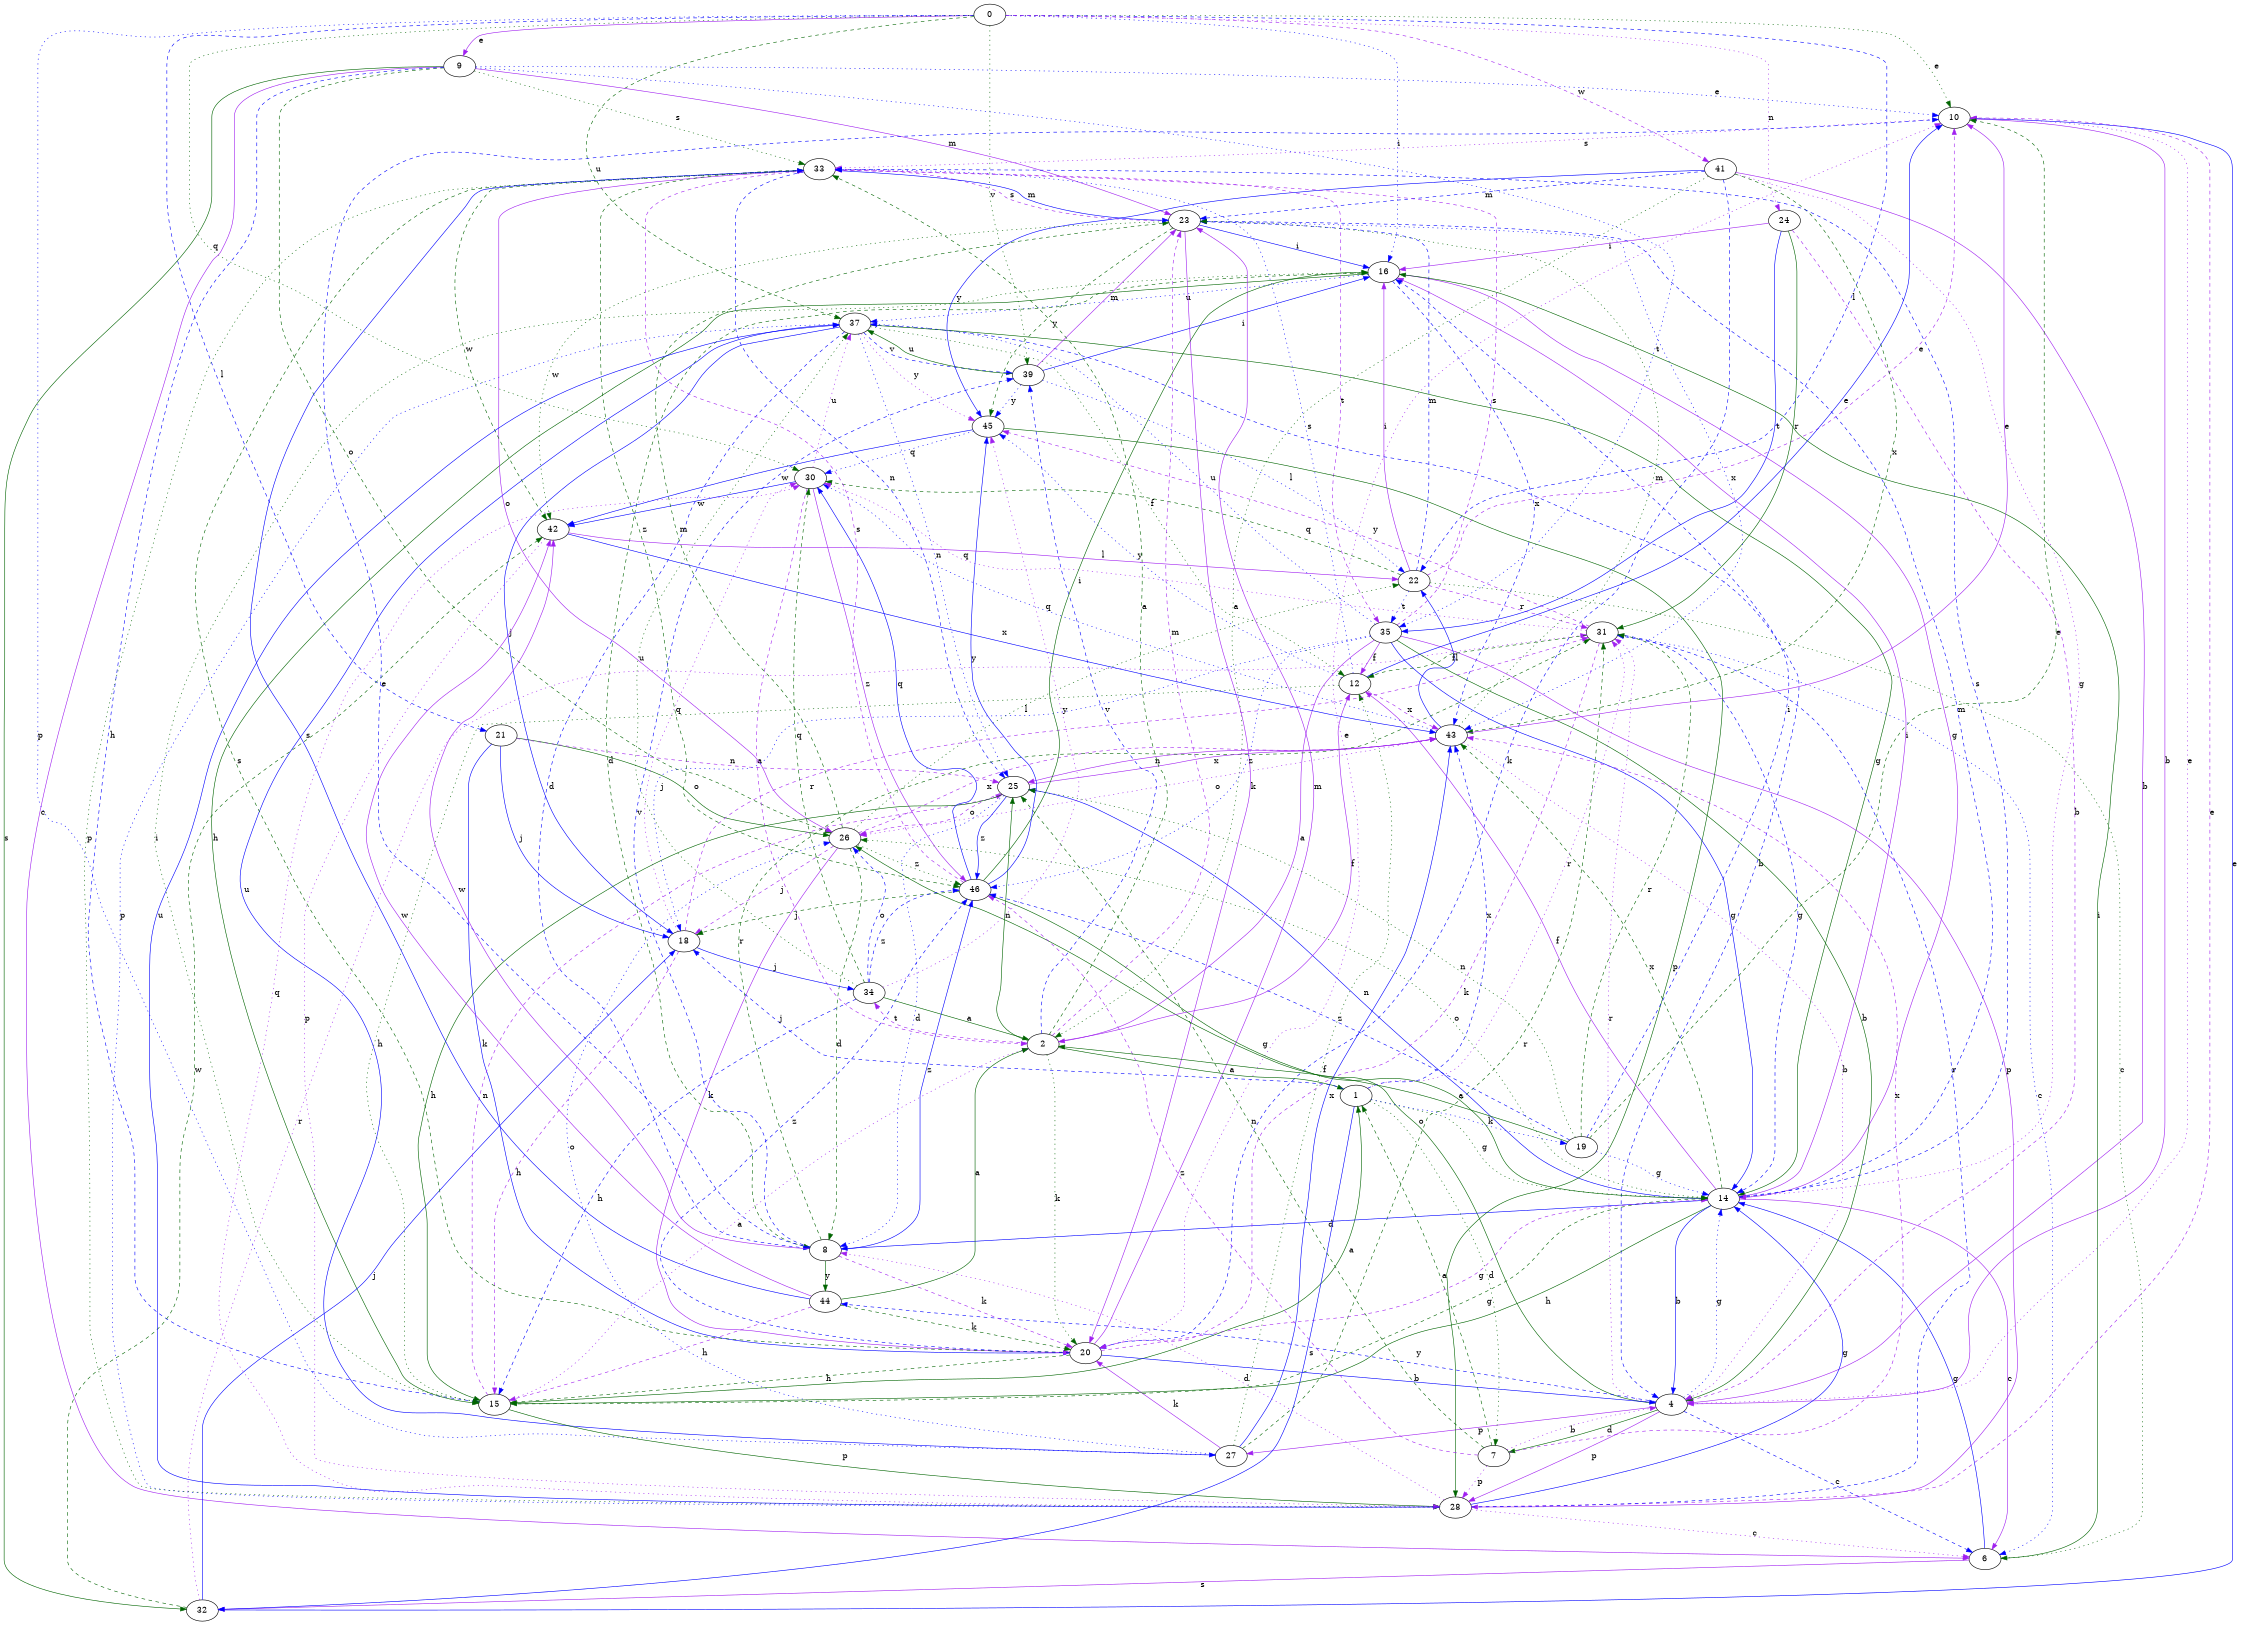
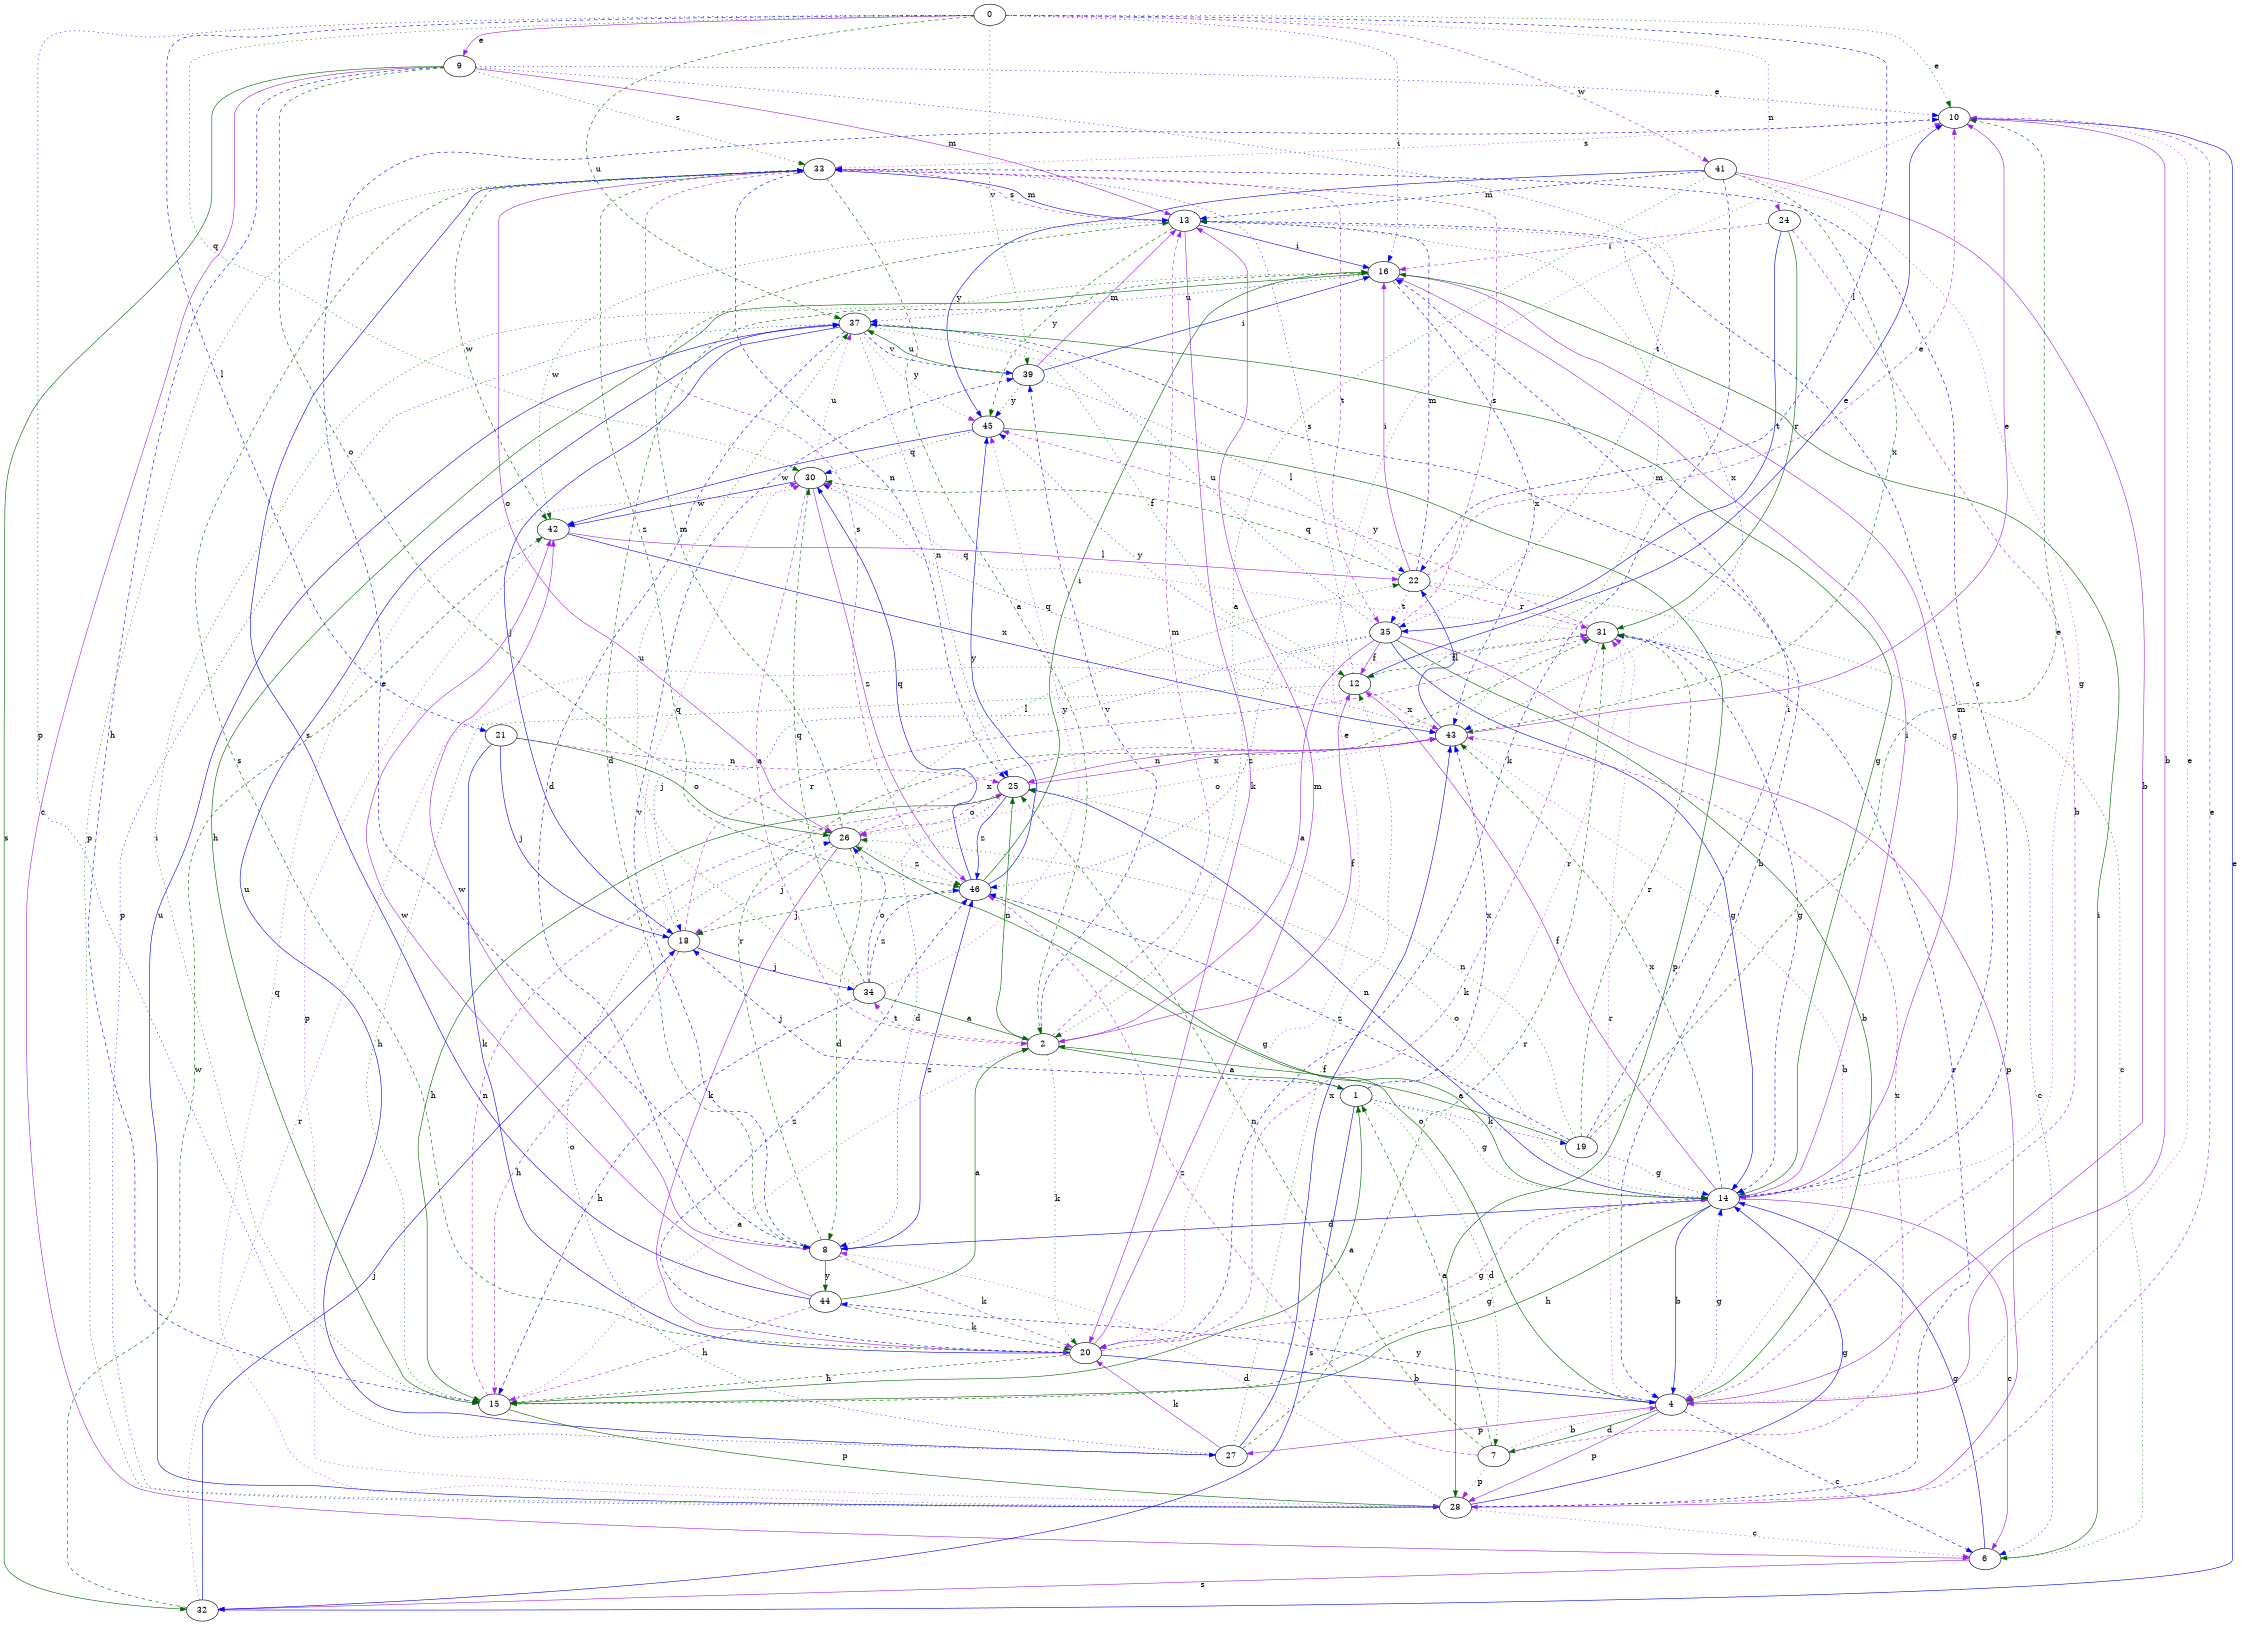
  strict digraph {
    edge [color=blue style=solid]
    0
    9
    10
    16
    21
    22
    24
    27
    30
    37
    39
    41
    32
-   23
+   23 [label=13]
    6
    26
    15
    33
    35
    4
    14
    43
    8
    18
    20
    25
    31
    12
    2
    46
    42
    28
    45
    1
    7
    19
    34
    44
    0 -> 9 [color=purple label=e]
    0 -> 10 [color=darkgreen label=e style=dotted]
    0 -> 16 [label=i style=dotted]
    0 -> 21 [label=l style=dashed]
    0 -> 22 [label=l style=dashed]
    0 -> 24 [color=purple label=n style=dotted]
    0 -> 27 [label=p style=dotted]
    0 -> 30 [color=darkgreen label=q style=dotted]
    0 -> 37 [color=darkgreen label=u style=dashed]
    0 -> 39 [color=darkgreen label=v style=dotted]
    0 -> 41 [color=purple label=w style=dashed]
    9 -> 10 [label=e style=dotted]
    9 -> 32 [color=darkgreen label=s]
    9 -> 23 [color=purple label=m]
    9 -> 6 [color=purple label=c]
    9 -> 26 [color=darkgreen label=o style=dashed]
    9 -> 15 [label=h style=dashed]
    9 -> 33 [color=darkgreen label=s style=dotted]
    9 -> 35 [label=t style=dotted]
    10 -> 33 [color=purple label=s style=dotted]
    10 -> 4 [color=purple label=b]
    16 -> 37 [label=u style=dotted]
    16 -> 15 [color=darkgreen label=h]
    16 -> 14 [color=purple label=g]
    16 -> 43 [label=x style=dashed]
    16 -> 8 [color=darkgreen label=d style=dashed]
    21 -> 26 [color=darkgreen label=o]
    21 -> 18 [label=j]
    21 -> 20 [label=k]
    21 -> 25 [color=purple label=n style=dashed]
    22 -> 10 [color=purple label=e style=dashed]
    22 -> 16 [color=purple label=i]
    22 -> 30 [color=darkgreen label=q style=dashed]
    22 -> 23 [label=m style=dashed]
    22 -> 6 [color=darkgreen label=c style=dotted]
    22 -> 35 [label=t style=dotted]
    22 -> 31 [color=purple label=r style=dashed]
-   24 -> 16 [color=purple label=i]
+   24 -> 16 [color=purple label=i style=dashed]
    24 -> 35 [label=t]
    24 -> 4 [color=purple label=b style=dashed]
    24 -> 31 [color=darkgreen label=r]
    27 -> 37 [label=u]
    27 -> 26 [label=o style=dotted]
    27 -> 43 [label=x]
    27 -> 20 [color=purple label=k]
    27 -> 31 [color=darkgreen label=r style=dashed]
    27 -> 12 [color=darkgreen label=f style=dotted]
    30 -> 37 [color=purple label=u style=dotted]
    30 -> 2 [color=purple label=a style=dashed]
    30 -> 46 [color=purple label=z]
    30 -> 42 [label=w]
    37 -> 39 [label=v style=dashed]
    37 -> 4 [label=b style=dashed]
    37 -> 14 [color=darkgreen label=g]
    37 -> 8 [label=d style=dashed]
    37 -> 18 [label=j]
    37 -> 25 [label=n style=dotted]
    37 -> 12 [color=darkgreen label=f style=dotted]
    37 -> 28 [label=p style=dotted]
    37 -> 45 [color=purple label=y style=dotted]
    39 -> 16 [label=i]
    39 -> 22 [label=l style=dotted]
    39 -> 37 [color=darkgreen label=u]
    39 -> 23 [color=purple label=m]
    39 -> 45 [label=y style=dotted]
    41 -> 23 [label=m style=dashed]
    41 -> 4 [color=purple label=b]
    41 -> 14 [color=purple label=g style=dotted]
    41 -> 43 [color=darkgreen label=x style=dashed]
    41 -> 20 [label=k style=dashed]
    41 -> 2 [color=darkgreen label=a style=dotted]
    41 -> 45 [label=y]
    32 -> 10 [label=e]
    32 -> 18 [label=j]
    32 -> 31 [color=purple label=r style=dotted]
    32 -> 42 [color=darkgreen label=w style=dashed]
    23 -> 16 [label=i]
    23 -> 33 [color=purple label=s style=dashed]
    23 -> 43 [label=x style=dotted]
    23 -> 20 [color=purple label=k]
    23 -> 42 [color=darkgreen label=w style=dotted]
    23 -> 45 [color=darkgreen label=y style=dashed]
    6 -> 16 [color=darkgreen label=i]
    6 -> 32 [color=purple label=s]
    6 -> 14 [label=g]
    26 -> 22 [color=darkgreen label=l style=dotted]
    26 -> 23 [color=darkgreen label=m style=dashed]
    26 -> 43 [color=purple label=x style=dashed]
    26 -> 8 [color=darkgreen label=d style=dashed]
    26 -> 18 [color=purple label=j style=dashed]
    26 -> 20 [color=purple label=k]
    26 -> 46 [color=darkgreen label=z style=dotted]
    15 -> 16 [color=darkgreen label=i style=dotted]
    15 -> 14 [color=darkgreen label=g style=dashed]
    15 -> 25 [color=purple label=n style=dashed]
    15 -> 2 [color=purple label=a style=dotted]
    15 -> 28 [color=darkgreen label=p]
    15 -> 1 [color=darkgreen label=a]
    33 -> 23 [label=m]
    33 -> 26 [color=purple label=o]
    33 -> 35 [color=purple label=t style=dashed]
    33 -> 25 [label=n style=dashed]
-   2 -> 33 [color=darkgreen label=a style=dashed]
+   33 -> 2 [color=darkgreen label=a style=dashed]
    33 -> 46 [color=darkgreen label=z style=dashed]
    33 -> 42 [color=darkgreen label=w style=dashed]
    33 -> 28 [color=darkgreen label=p style=dotted]
    35 -> 37 [label=u style=dotted]
    35 -> 33 [color=purple label=s style=dashed]
    35 -> 4 [color=darkgreen label=b]
    35 -> 14 [label=g]
    35 -> 18 [label=j style=dotted]
    35 -> 12 [color=purple label=f]
    35 -> 2 [color=purple label=a]
    35 -> 46 [label=z style=dotted]
    35 -> 28 [color=purple label=p]
    4 -> 10 [color=purple label=e style=dotted]
    4 -> 27 [color=purple label=p]
    4 -> 6 [label=c style=dashed]
    4 -> 26 [color=darkgreen label=o]
    4 -> 14 [label=g style=dotted]
    4 -> 31 [color=purple label=r style=dotted]
    4 -> 28 [color=purple label=p]
    4 -> 7 [color=darkgreen label=d]
    4 -> 44 [label=y style=dashed]
    14 -> 16 [color=purple label=i]
    14 -> 23 [label=m style=dashed]
    14 -> 6 [color=purple label=c]
    14 -> 26 [color=darkgreen label=o style=dotted]
    14 -> 15 [color=darkgreen label=h]
    14 -> 33 [label=s style=dashed]
    14 -> 4 [label=b]
    14 -> 43 [color=darkgreen label=x style=dashed]
    14 -> 8 [label=d]
    14 -> 25 [label=n]
    14 -> 12 [color=purple label=f]
    43 -> 10 [color=purple label=e]
    43 -> 22 [label=l]
    43 -> 30 [label=q style=dotted]
    43 -> 23 [color=darkgreen label=m style=dotted]
    43 -> 26 [color=purple label=o style=dotted]
    43 -> 4 [color=purple label=b style=dotted]
    43 -> 25 [color=purple label=n]
    8 -> 10 [label=e style=dashed]
    8 -> 39 [label=v style=dashed]
    8 -> 20 [color=purple label=k style=dashed]
    8 -> 31 [color=darkgreen label=r style=dashed]
    8 -> 46 [label=z]
    8 -> 42 [color=purple label=w]
    8 -> 44 [color=darkgreen label=y]
    18 -> 30 [color=purple label=q style=dotted]
    18 -> 15 [color=purple label=h style=dashed]
    18 -> 31 [color=purple label=r style=dashed]
    18 -> 34 [label=j]
    20 -> 10 [color=purple label=e style=dotted]
    20 -> 23 [color=purple label=m]
    20 -> 15 [color=darkgreen label=h style=dashed]
    20 -> 33 [color=darkgreen label=s style=dashed]
    20 -> 4 [label=b]
    20 -> 14 [color=purple label=g style=dashed]
    20 -> 46 [label=z style=dashed]
    25 -> 26 [color=purple label=o style=dashed]
    25 -> 15 [color=darkgreen label=h]
    25 -> 43 [color=purple label=x]
    25 -> 8 [label=d style=dotted]
    25 -> 46 [label=z]
    31 -> 30 [color=purple label=q style=dotted]
    31 -> 6 [label=c style=dotted]
    31 -> 14 [label=g style=dashed]
    31 -> 20 [color=purple label=k style=dashed]
    31 -> 12 [color=darkgreen label=f style=dashed]
    31 -> 45 [color=purple label=y style=dashed]
    12 -> 10 [label=e]
    12 -> 15 [color=darkgreen label=h style=dotted]
    12 -> 33 [label=s style=dotted]
    12 -> 43 [color=purple label=x style=dashed]
    12 -> 45 [label=y style=dotted]
    2 -> 39 [label=v style=dashed]
    2 -> 23 [color=purple label=m style=dashed]
    2 -> 20 [color=darkgreen label=k style=dotted]
    2 -> 25 [color=darkgreen label=n]
    2 -> 12 [color=purple label=f]
    2 -> 1 [color=darkgreen label=a]
    2 -> 34 [color=purple label=t style=dashed]
    46 -> 16 [color=darkgreen label=i]
    46 -> 30 [label=q]
    46 -> 33 [color=purple label=s style=dashed]
    46 -> 14 [color=darkgreen label=g]
    46 -> 18 [color=darkgreen label=j style=dashed]
    46 -> 45 [label=y]
    42 -> 22 [color=purple label=l]
    42 -> 43 [label=x]
    42 -> 28 [color=purple label=p style=dotted]
    28 -> 10 [color=purple label=e style=dashed]
    28 -> 30 [color=purple label=q style=dotted]
    28 -> 37 [label=u]
    28 -> 6 [color=purple label=c style=dotted]
    28 -> 14 [label=g]
    28 -> 8 [color=purple label=d style=dotted]
    28 -> 31 [label=r style=dashed]
    45 -> 30 [label=q style=dotted]
    45 -> 42 [label=w]
    45 -> 28 [color=darkgreen label=p]
    1 -> 32 [label=s]
    1 -> 14 [color=darkgreen label=g style=dotted]
    1 -> 43 [label=x style=dashed]
    1 -> 18 [label=j style=dashed]
    1 -> 31 [color=purple label=r style=dotted]
    1 -> 7 [color=darkgreen label=d style=dotted]
    1 -> 19 [label=k style=dotted]
    7 -> 4 [color=purple label=b style=dotted]
    7 -> 43 [color=purple label=x style=dashed]
    7 -> 25 [color=darkgreen label=n style=dashed]
    7 -> 46 [color=purple label=z style=dashed]
    7 -> 28 [color=purple label=p style=dotted]
    7 -> 1 [color=darkgreen label=a style=dashed]
    19 -> 10 [color=darkgreen label=e style=dashed]
    19 -> 16 [label=i style=dashed]
    19 -> 14 [label=g style=dotted]
    19 -> 25 [color=darkgreen label=n style=dotted]
    19 -> 31 [color=darkgreen label=r style=dashed]
    19 -> 2 [color=darkgreen label=a]
    19 -> 46 [label=z style=dashed]
    34 -> 30 [color=darkgreen label=q style=dashed]
    34 -> 37 [color=darkgreen label=u style=dotted]
    34 -> 26 [label=o style=dashed]
    34 -> 15 [label=h style=dashed]
    34 -> 2 [color=darkgreen label=a]
    34 -> 46 [label=z style=dashed]
    34 -> 45 [color=purple label=y style=dotted]
    44 -> 15 [color=purple label=h style=dashed]
    44 -> 33 [label=s]
    44 -> 20 [color=darkgreen label=k style=dashed]
    44 -> 2 [color=darkgreen label=a]
    44 -> 42 [color=purple label=w]
  }
